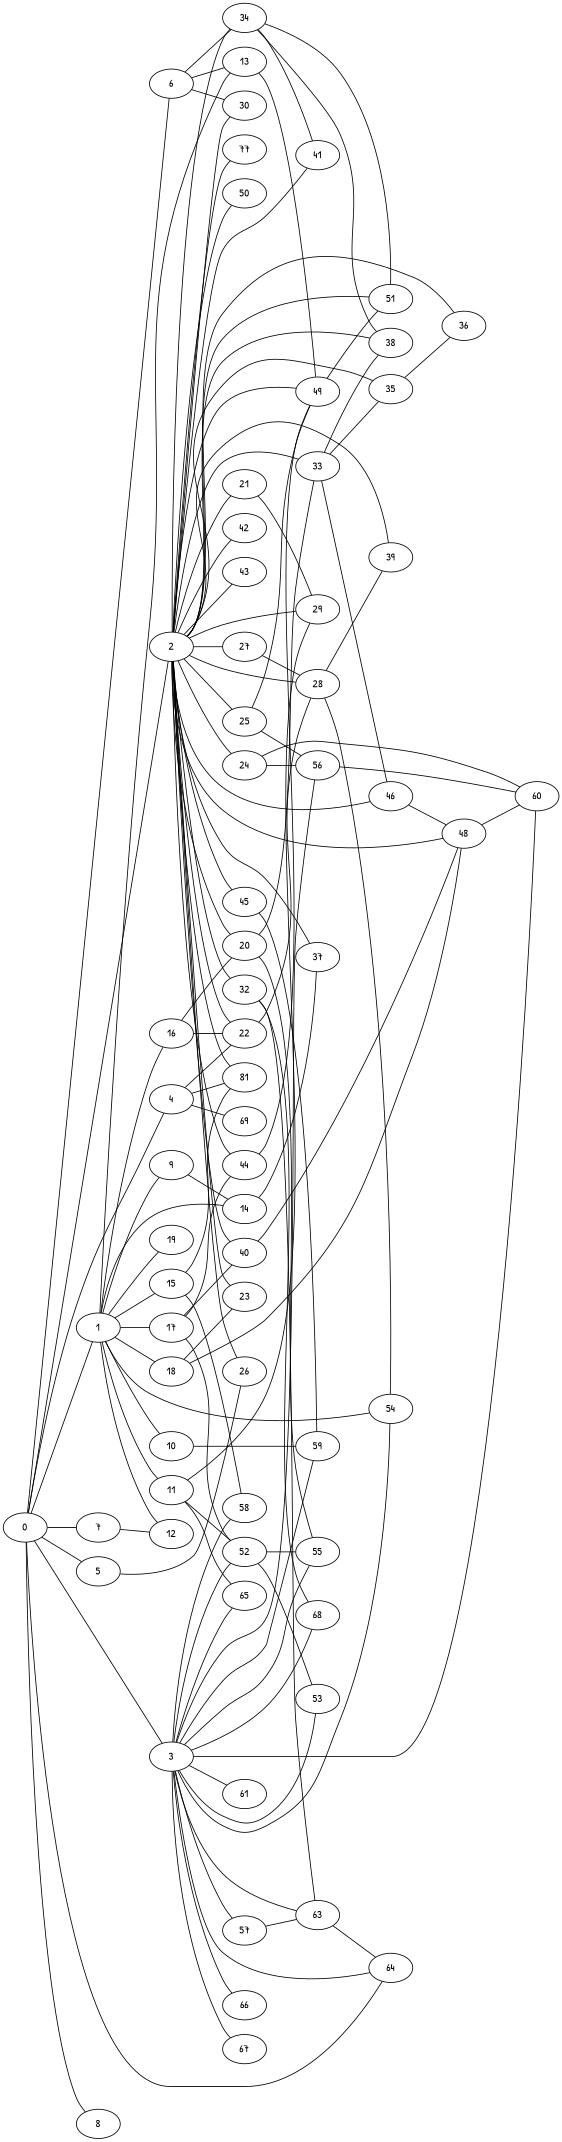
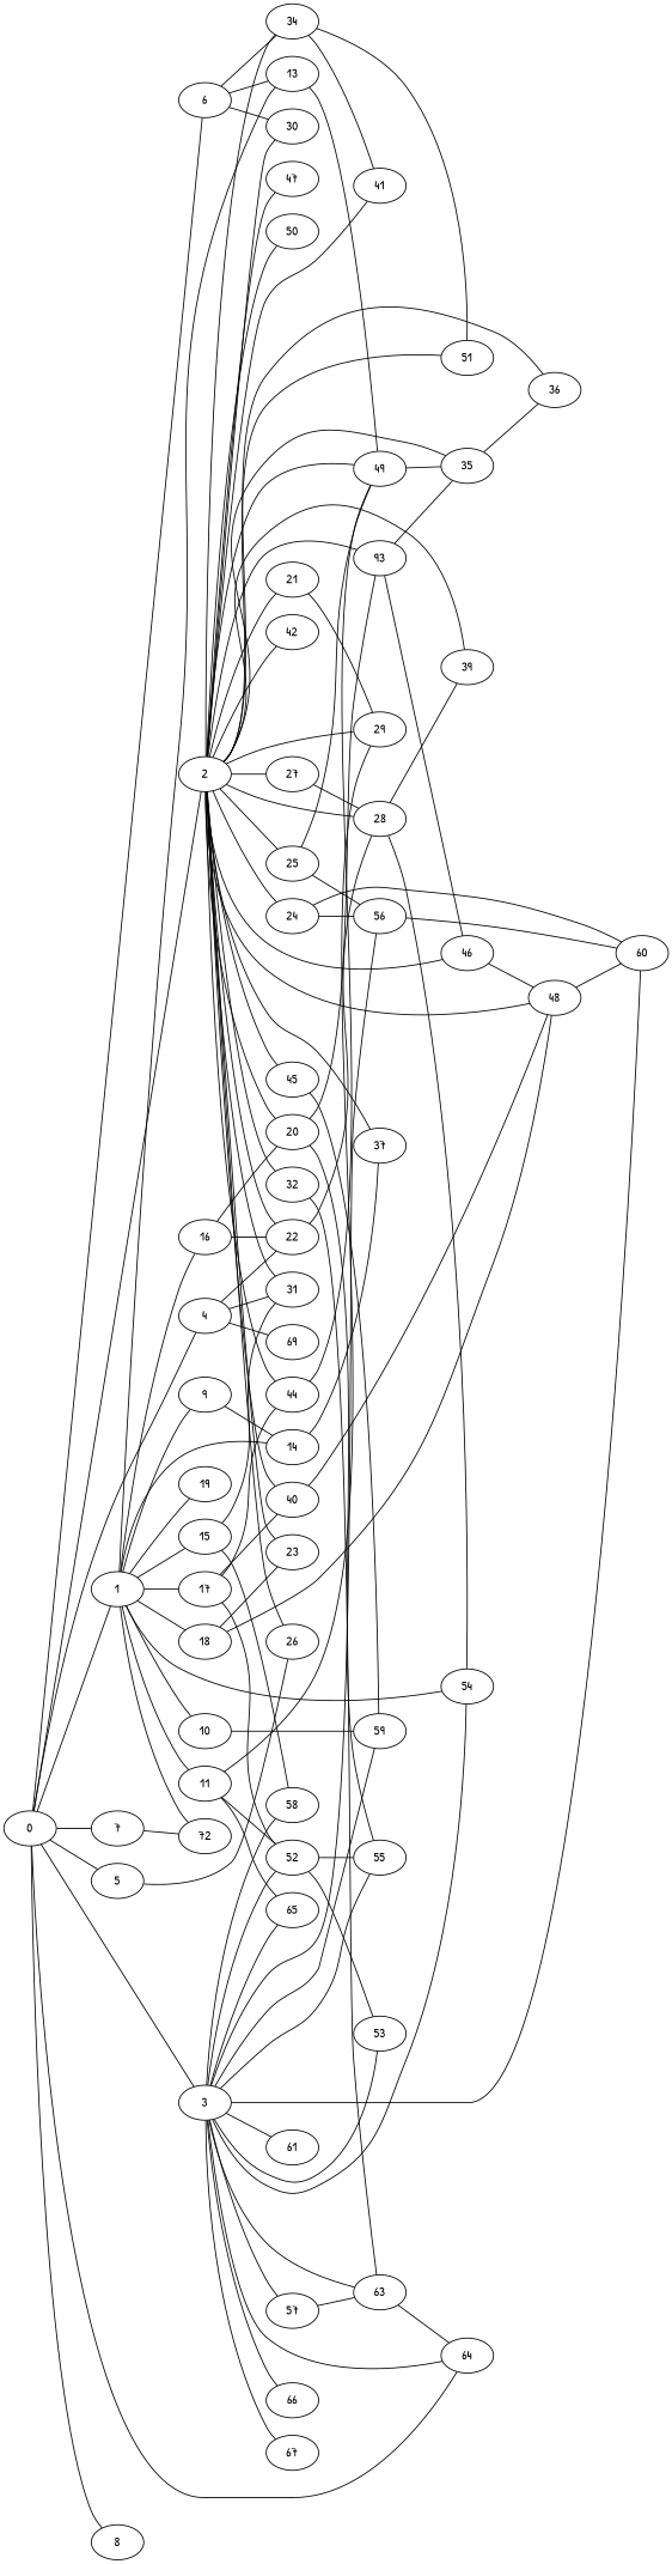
  graph {
    fontname="Patrick Hand"
    rankdir=LR
    node [fontname="Patrick Hand"]
    edge [fontname="Patrick Hand"]
    0
    1
    2
    3
    4
    5
    6
    7
    8
    64
    9
    10
    11
-   12
+   12 [label=72]
    13
    14
    15
    16
    17
    18
    19
    54
    20
    21
    22
    23
    24
    25
    26
    27
    28
    29
    30
-   31 [label=81]
+   31
    32
-   33
+   33 [label=93]
    34
    35
    36
    37
-   38
    39
    40
    41
    42
-   43
    44
    45
    46
-   47 [label=77]
+   47
    48
    49
    50
    51
    66
    67
-   68
    65
    52
    53
    55
    56
    57
    58
    59
    60
    61
    63
    69
    0 -- 1
    0 -- 2
    0 -- 3
    0 -- 4
    0 -- 5
    0 -- 6
    0 -- 7
    0 -- 8
    0 -- 64
    1 -- 9
    1 -- 10
    1 -- 11
    1 -- 12
    1 -- 13
    1 -- 14
    1 -- 15
    1 -- 16
    1 -- 17
    1 -- 18
    1 -- 19
    1 -- 54
    2 -- 20
    2 -- 21
    2 -- 22
    2 -- 23
    2 -- 24
    2 -- 25
    2 -- 26
    2 -- 27
    2 -- 28
    2 -- 29
    2 -- 30
    2 -- 31
    2 -- 32
    2 -- 33
    2 -- 34
    2 -- 35
    2 -- 36
    2 -- 37
-   2 -- 38
    2 -- 39
    2 -- 40
    2 -- 41
    2 -- 42
-   2 -- 43
    2 -- 44
    2 -- 45
    2 -- 46
    2 -- 47
    2 -- 48
    2 -- 49
    2 -- 50
    2 -- 51
    3 -- 64
    3 -- 54
    3 -- 66
    3 -- 67
-   3 -- 68
    3 -- 65
    3 -- 52
    3 -- 53
    3 -- 55
    3 -- 56
    3 -- 57
    3 -- 58
    3 -- 59
    3 -- 60
    3 -- 61
    3 -- 63
    4 -- 22
    4 -- 31
    4 -- 69
    5 -- 26
    6 -- 13
    6 -- 30
    6 -- 34
    7 -- 12
    9 -- 14
    10 -- 59
    11 -- 29
    11 -- 65
    11 -- 52
    13 -- 49
    14 -- 37
    15 -- 31
    15 -- 58
    16 -- 20
    16 -- 22
    17 -- 40
    17 -- 44
    17 -- 52
    18 -- 23
    18 -- 48
    20 -- 33
    20 -- 55
    21 -- 29
    22 -- 28
    24 -- 56
    24 -- 60
    25 -- 49
    25 -- 56
    27 -- 28
    28 -- 54
    28 -- 39
-   32 -- 68
    32 -- 63
    33 -- 35
-   33 -- 38
    33 -- 46
-   34 -- 38
    34 -- 41
    34 -- 51
    35 -- 36
    40 -- 48
    44 -- 49
    45 -- 59
    46 -- 48
    48 -- 60
-   49 -- 51
+   49 -- 35
    52 -- 53
    52 -- 55
    56 -- 60
    57 -- 63
    63 -- 64
  }
